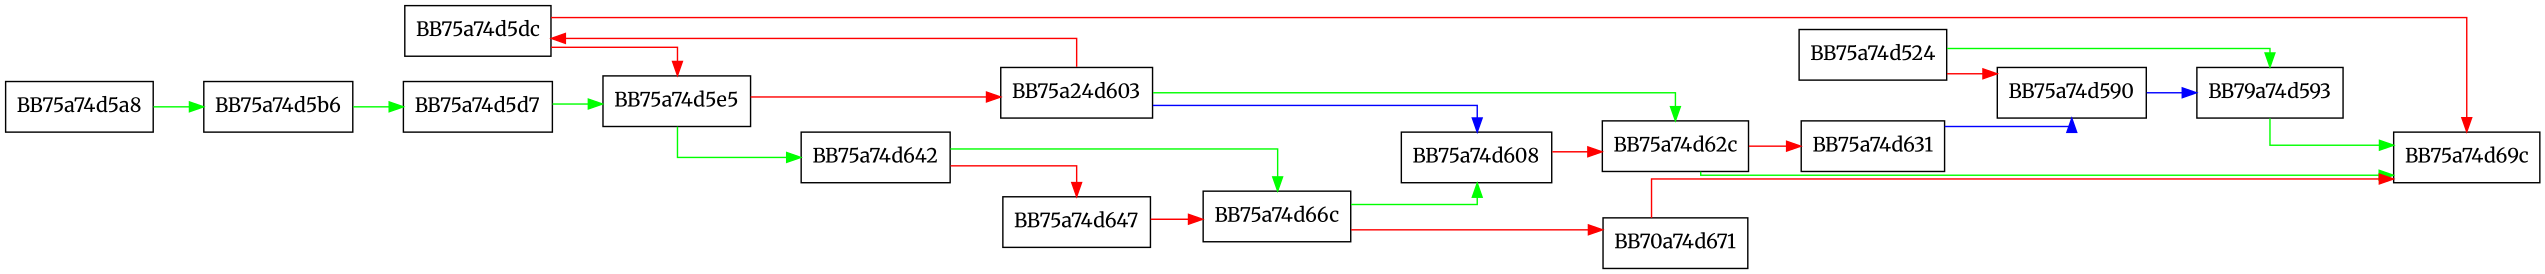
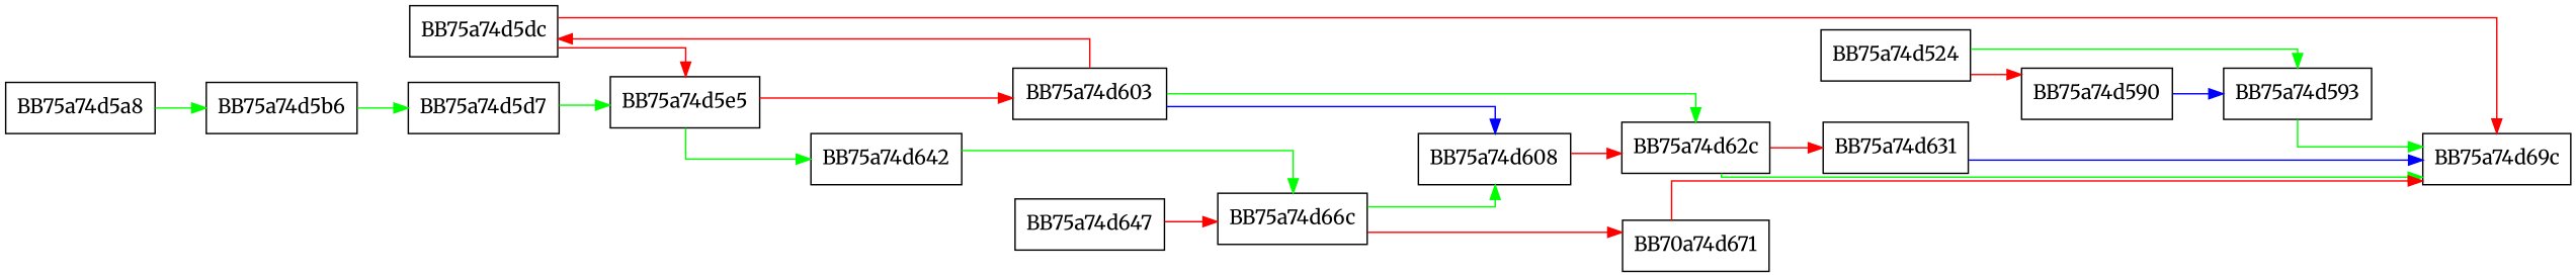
  digraph {
    fontname=Merriweather
    rankdir=LR
    splines=ortho
    node [fontname=Merriweather shape=box]
    edge [color=red fontname=Merriweather]
    BB75a74d524
-   BB75a74d593 [label=BB79a74d593]
+   BB75a74d593
    BB75a74d590
    BB75a74d69c
    BB75a74d5a8
    BB75a74d5b6
    BB75a74d5d7
    BB75a74d5e5
    BB75a74d642
-   BB75a74d603 [label=BB75a24d603]
+   BB75a74d603
    BB75a74d5dc
    BB75a74d66c
    BB75a74d647
    BB75a74d62c
    BB75a74d608
    n16 [label=BB70a74d671]
    BB75a74d631
    BB75a74d524 -> BB75a74d593 [color=green]
    BB75a74d524 -> BB75a74d590
    BB75a74d593 -> BB75a74d69c [color=green]
    BB75a74d590 -> BB75a74d593 [color=blue]
    BB75a74d5a8 -> BB75a74d5b6 [color=green]
    BB75a74d5b6 -> BB75a74d5d7 [color=green]
    BB75a74d5d7 -> BB75a74d5e5 [color=green]
    BB75a74d5e5 -> BB75a74d642 [color=green]
    BB75a74d5e5 -> BB75a74d603
    BB75a74d642 -> BB75a74d66c [color=green]
-   BB75a74d642 -> BB75a74d647
    BB75a74d603 -> BB75a74d5dc
    BB75a74d603 -> BB75a74d62c [color=green]
    BB75a74d603 -> BB75a74d608 [color=blue]
    BB75a74d5dc -> BB75a74d69c
    BB75a74d5dc -> BB75a74d5e5
    BB75a74d66c -> BB75a74d608 [color=green]
    BB75a74d66c -> n16
    BB75a74d647 -> BB75a74d66c
    BB75a74d62c -> BB75a74d69c [color=green]
    BB75a74d62c -> BB75a74d631
    BB75a74d608 -> BB75a74d62c
    n16 -> BB75a74d69c
-   BB75a74d631 -> BB75a74d590 [color=blue]
+   BB75a74d631 -> BB75a74d69c [color=blue]
  }
